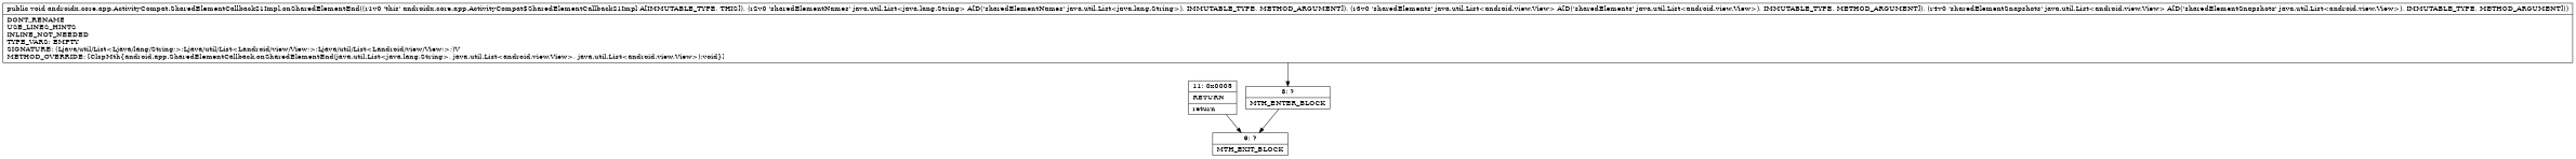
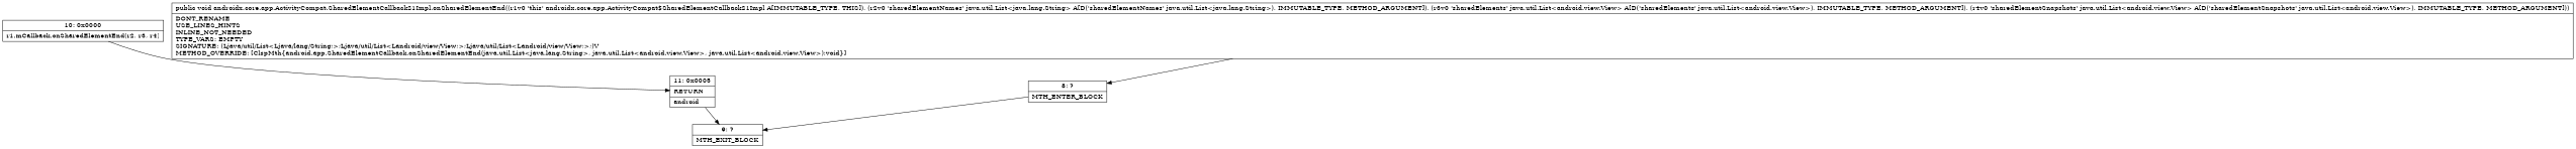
  digraph {
    node [shape=record]
    n1 [label="{8\:\ ?|MTH_ENTER_BLOCK\l}"]
    n2 [label="{9\:\ ?|MTH_EXIT_BLOCK\l}"]
-   n4 [label="{11\:\ 0x0005|RETURN\l|return\l}"]
+   n3 [label="{10\:\ 0x0000|r1.mCallback.onSharedElementEnd(r2, r3, r4)\l}"]
+   n4 [label="{11\:\ 0x0005|RETURN\l|android\l}"]
    n5 [label="{public void androidx.core.app.ActivityCompat.SharedElementCallback21Impl.onSharedElementEnd((r1v0 'this' androidx.core.app.ActivityCompat$SharedElementCallback21Impl A[IMMUTABLE_TYPE, THIS]), (r2v0 'sharedElementNames' java.util.List\<java.lang.String\> A[D('sharedElementNames' java.util.List\<java.lang.String\>), IMMUTABLE_TYPE, METHOD_ARGUMENT]), (r3v0 'sharedElements' java.util.List\<android.view.View\> A[D('sharedElements' java.util.List\<android.view.View\>), IMMUTABLE_TYPE, METHOD_ARGUMENT]), (r4v0 'sharedElementSnapshots' java.util.List\<android.view.View\> A[D('sharedElementSnapshots' java.util.List\<android.view.View\>), IMMUTABLE_TYPE, METHOD_ARGUMENT]))  | DONT_RENAME\lUSE_LINES_HINTS\lINLINE_NOT_NEEDED\lTYPE_VARS: EMPTY\lSIGNATURE: (Ljava\/util\/List\<Ljava\/lang\/String;\>;Ljava\/util\/List\<Landroid\/view\/View;\>;Ljava\/util\/List\<Landroid\/view\/View;\>;)V\lMETHOD_OVERRIDE: [ClspMth\{android.app.SharedElementCallback.onSharedElementEnd(java.util.List\<java.lang.String\>, java.util.List\<android.view.View\>, java.util.List\<android.view.View\>):void\}]\l}"]
    n1 -> n2
+   n3 -> n4
    n4 -> n2
    n5 -> n1
  }
